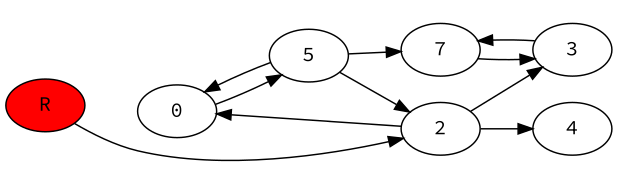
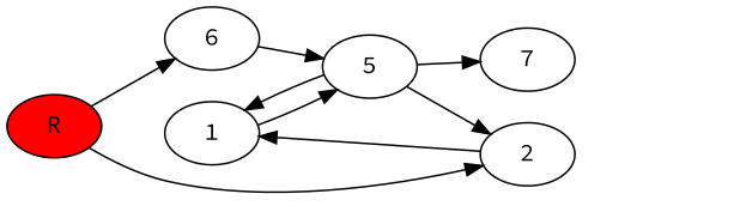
  digraph {
    fontname="Source Code Pro"
    rankdir=LR
    node [fontname="Source Code Pro"]
    edge [fontname="Source Code Pro"]
-   1 [label=0]
+   1
    5
    2
-   3
-   4
    7
+   6
    R [fillcolor="#ff0000" style=filled]
    1 -> 5
    5 -> 1
    5 -> 2
    5 -> 7
    2 -> 1
-   2 -> 3
-   2 -> 4
-   3 -> 7
-   7 -> 3
+   6 -> 5
    R -> 2
+   R -> 6
  }
